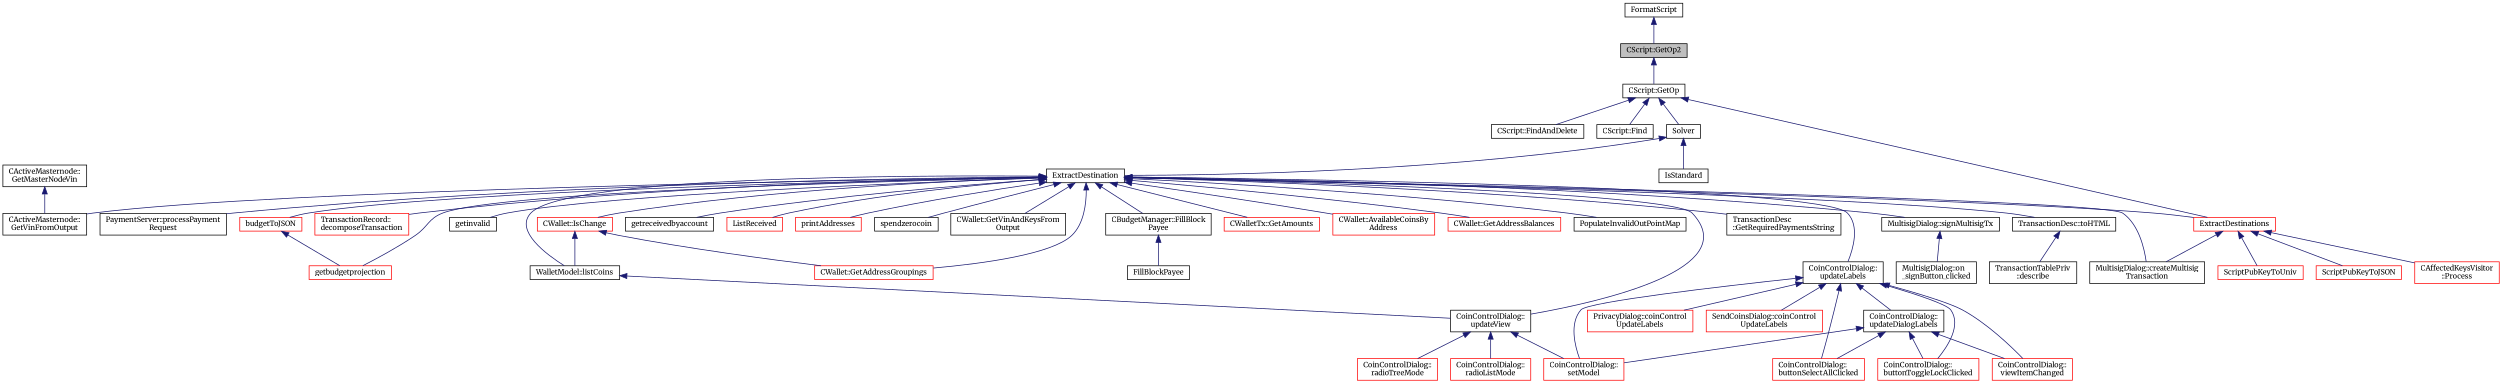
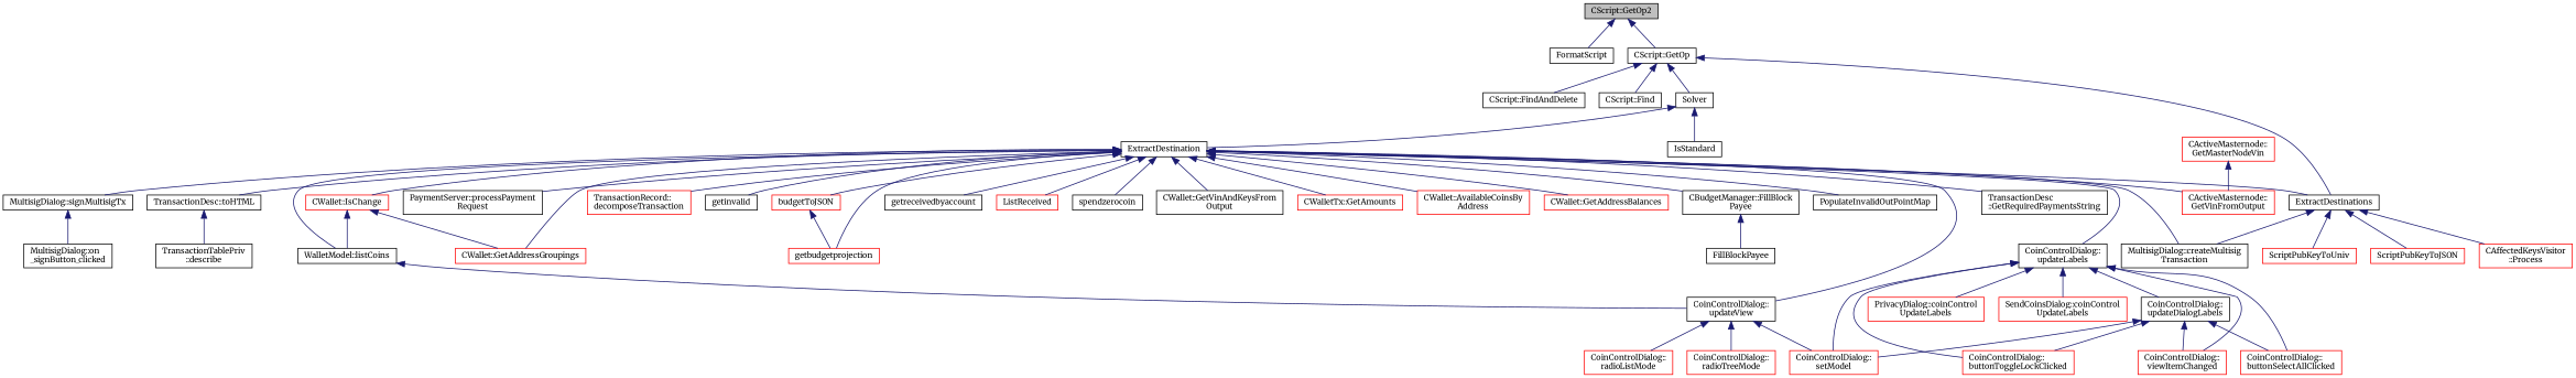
  digraph {
    fontname=Merriweather
    rankdir=TB
    node [color=black fillcolor=white fontname=Merriweather fontsize=10 shape=record style=filled]
    edge [color=midnightblue dir=back fontname=Merriweather fontsize=10 labelfontname=Helvetica labelfontsize=10 style=solid]
    n1 [fillcolor=grey75 fontcolor=black height=0.2 label="CScript::GetOp2" width=0.4]
    n2 [height=0.2 label=FormatScript width=0.4]
    n3 [height=0.2 label="CScript::GetOp" width=0.4]
    n4 [height=0.2 label="CScript::FindAndDelete" width=0.4]
    n5 [height=0.2 label="CScript::Find" width=0.4]
    n6 [height=0.2 label=Solver width=0.4]
-   n7 [color=red height=0.2 label=ExtractDestinations width=0.4]
+   n7 [height=0.2 label=ExtractDestinations width=0.4]
    n8 [height=0.2 label=IsStandard width=0.4]
    n9 [height=0.2 label=ExtractDestination width=0.4]
-   n10 [height=0.2 label="CActiveMasternode::\lGetVinFromOutput" width=0.4]
+   n10 [color=red height=0.2 label="CActiveMasternode::\lGetVinFromOutput" width=0.4]
    n11 [height=0.2 label=PopulateInvalidOutPointMap width=0.4]
    n12 [height=0.2 label="CBudgetManager::FillBlock\lPayee" width=0.4]
    n13 [height=0.2 label="TransactionDesc\l::GetRequiredPaymentsString" width=0.4]
    n14 [height=0.2 label="CoinControlDialog::\lupdateLabels" width=0.4]
    n15 [height=0.2 label="CoinControlDialog::\lupdateView" width=0.4]
    n16 [height=0.2 label="MultisigDialog::createMultisig\lTransaction" width=0.4]
    n17 [height=0.2 label="MultisigDialog::signMultisigTx" width=0.4]
    n18 [height=0.2 label="PaymentServer::processPayment\lRequest" width=0.4]
    n19 [height=0.2 label="TransactionDesc::toHTML" width=0.4]
    n20 [color=red height=0.2 label="TransactionRecord::\ldecomposeTransaction" width=0.4]
    n21 [height=0.2 label="WalletModel::listCoins" width=0.4]
    n22 [height=0.2 label=getinvalid width=0.4]
    n23 [color=red height=0.2 label=budgetToJSON width=0.4]
    n24 [color=red height=0.2 label=getbudgetprojection width=0.4]
    n25 [height=0.2 label=getreceivedbyaccount width=0.4]
    n26 [color=red height=0.2 label=ListReceived width=0.4]
-   n27 [color=red height=0.2 label=printAddresses width=0.4]
    n28 [height=0.2 label=spendzerocoin width=0.4]
    n29 [height=0.2 label="CWallet::GetVinAndKeysFrom\lOutput" width=0.4]
    n30 [color=red height=0.2 label="CWallet::IsChange" width=0.4]
    n31 [color=red height=0.2 label="CWallet::GetAddressGroupings" width=0.4]
    n32 [color=red height=0.2 label="CWalletTx::GetAmounts" width=0.4]
    n33 [color=red height=0.2 label="CWallet::AvailableCoinsBy\lAddress" width=0.4]
    n34 [color=red height=0.2 label="CWallet::GetAddressBalances" width=0.4]
    n35 [color=red height=0.2 label=ScriptPubKeyToUniv width=0.4]
    n36 [color=red height=0.2 label=ScriptPubKeyToJSON width=0.4]
    n37 [color=red height=0.2 label="CAffectedKeysVisitor\l::Process" width=0.4]
    n38 [height=0.2 label=FillBlockPayee width=0.4]
    n39 [color=red height=0.2 label="CoinControlDialog::\lsetModel" width=0.4]
    n40 [color=red height=0.2 label="CoinControlDialog::\lbuttonSelectAllClicked" width=0.4]
    n41 [color=red height=0.2 label="CoinControlDialog::\lbuttonToggleLockClicked" width=0.4]
    n42 [color=red height=0.2 label="CoinControlDialog::\lviewItemChanged" width=0.4]
    n43 [height=0.2 label="CoinControlDialog::\lupdateDialogLabels" width=0.4]
    n44 [color=red height=0.2 label="PrivacyDialog::coinControl\lUpdateLabels" width=0.4]
    n45 [color=red height=0.2 label="SendCoinsDialog::coinControl\lUpdateLabels" width=0.4]
    n46 [color=red height=0.2 label="CoinControlDialog::\lradioTreeMode" width=0.4]
    n47 [color=red height=0.2 label="CoinControlDialog::\lradioListMode" width=0.4]
    n48 [height=0.2 label="MultisigDialog::on\l_signButton_clicked" width=0.4]
    n49 [height=0.2 label="TransactionTablePriv\l::describe" width=0.4]
-   n50 [height=0.2 label="CActiveMasternode::\lGetMasterNodeVin" width=0.4]
-   n2 -> n1
+   n50 [color=red height=0.2 label="CActiveMasternode::\lGetMasterNodeVin" width=0.4]
+   n1 -> n2
    n1 -> n3
    n3 -> n4
    n3 -> n5
    n3 -> n6
    n3 -> n7
    n6 -> n8
    n6 -> n9
    n7 -> n16
    n7 -> n35
    n7 -> n36
    n7 -> n37
    n9 -> n7
    n9 -> n10
    n9 -> n11
    n9 -> n12
    n9 -> n13
    n9 -> n14
    n9 -> n15
    n9 -> n16
    n9 -> n17
    n9 -> n18
    n9 -> n19
    n9 -> n20
    n9 -> n21
    n9 -> n22
    n9 -> n23
    n9 -> n24
    n9 -> n25
    n9 -> n26
-   n9 -> n27
    n9 -> n28
    n9 -> n29
    n9 -> n30
    n9 -> n31
    n9 -> n32
    n9 -> n33
    n9 -> n34
    n12 -> n38
    n14 -> n39
    n14 -> n40
    n14 -> n41
    n14 -> n42
    n14 -> n43
    n14 -> n44
    n14 -> n45
    n15 -> n39
    n15 -> n46
    n15 -> n47
    n17 -> n48
    n19 -> n49
    n21 -> n15
    n23 -> n24
    n30 -> n21
    n30 -> n31
    n43 -> n39
    n43 -> n40
    n43 -> n41
    n43 -> n42
    n50 -> n10
  }
